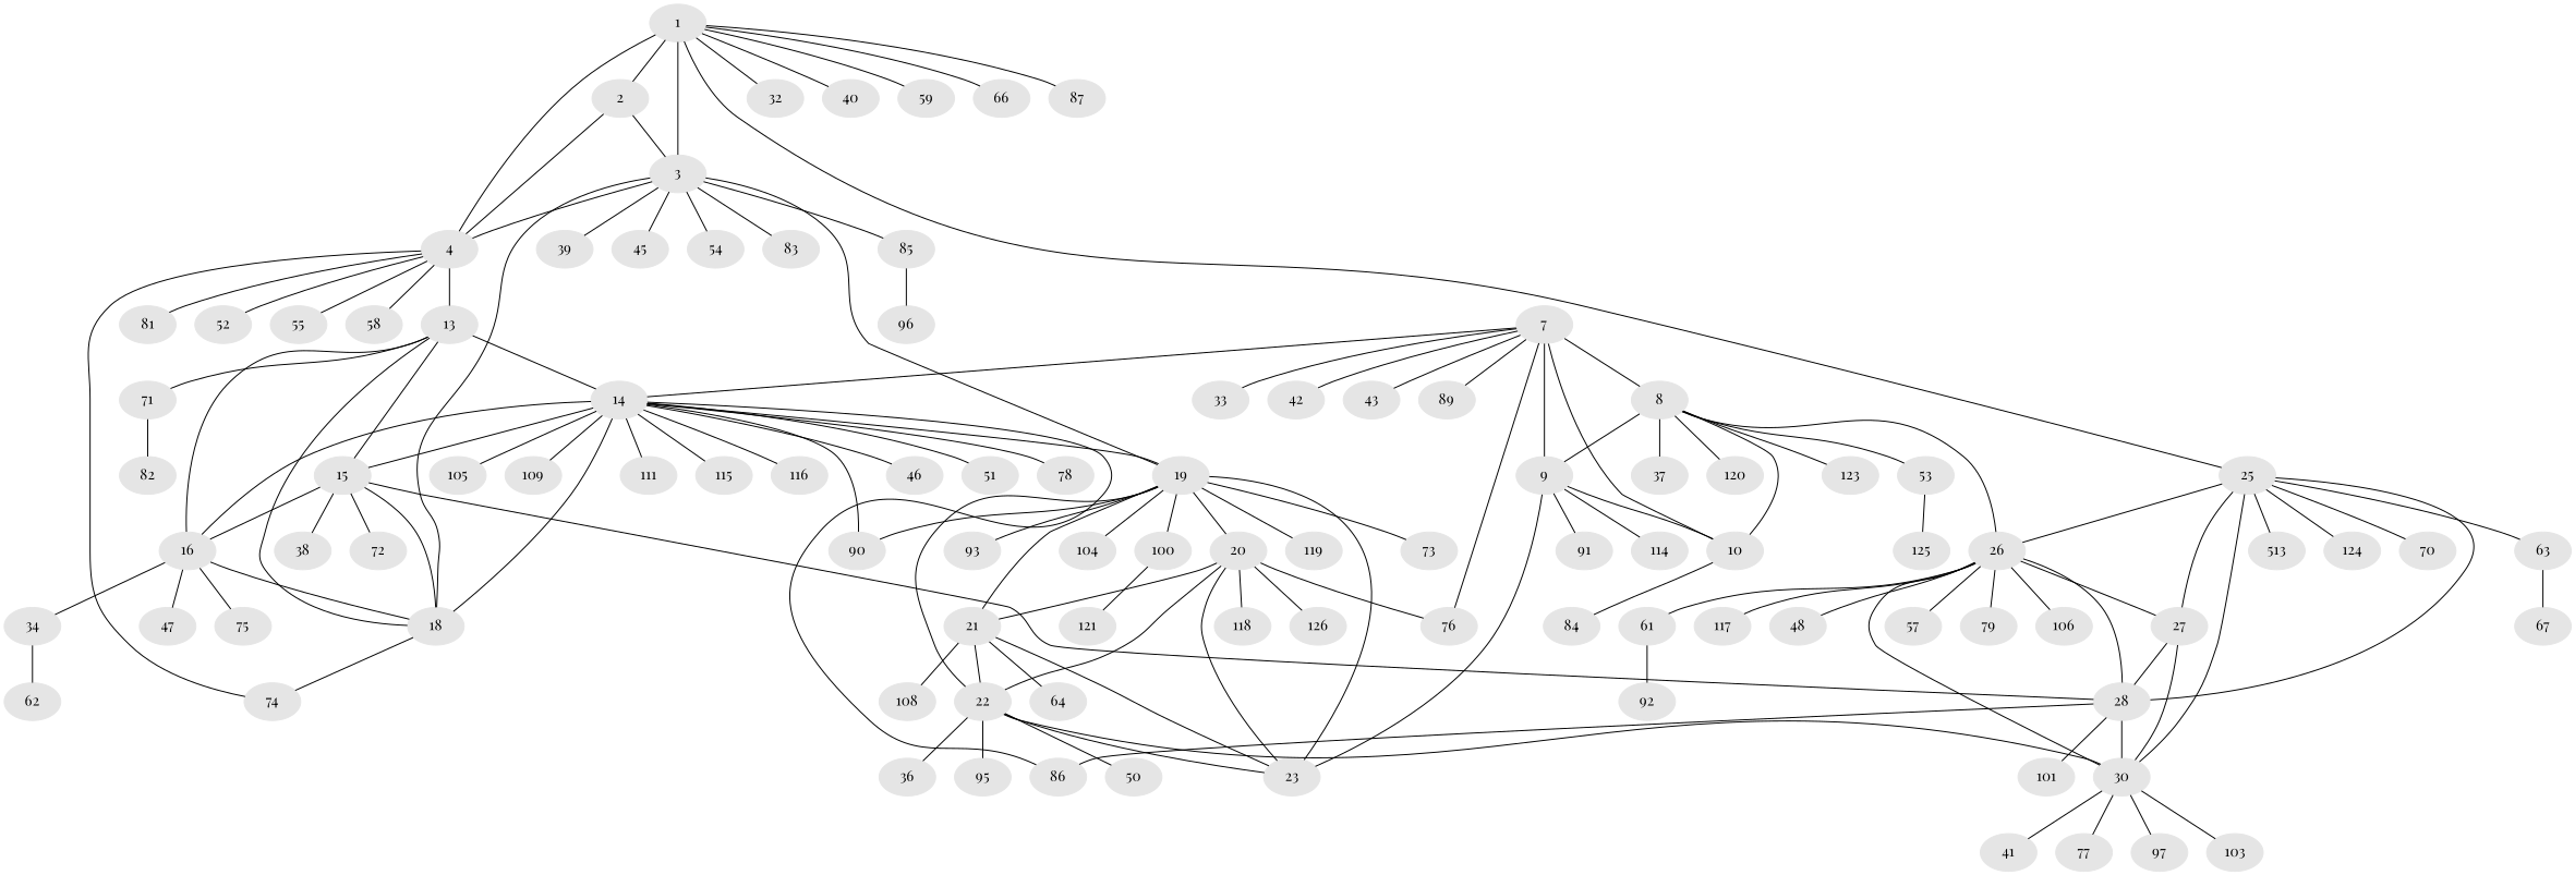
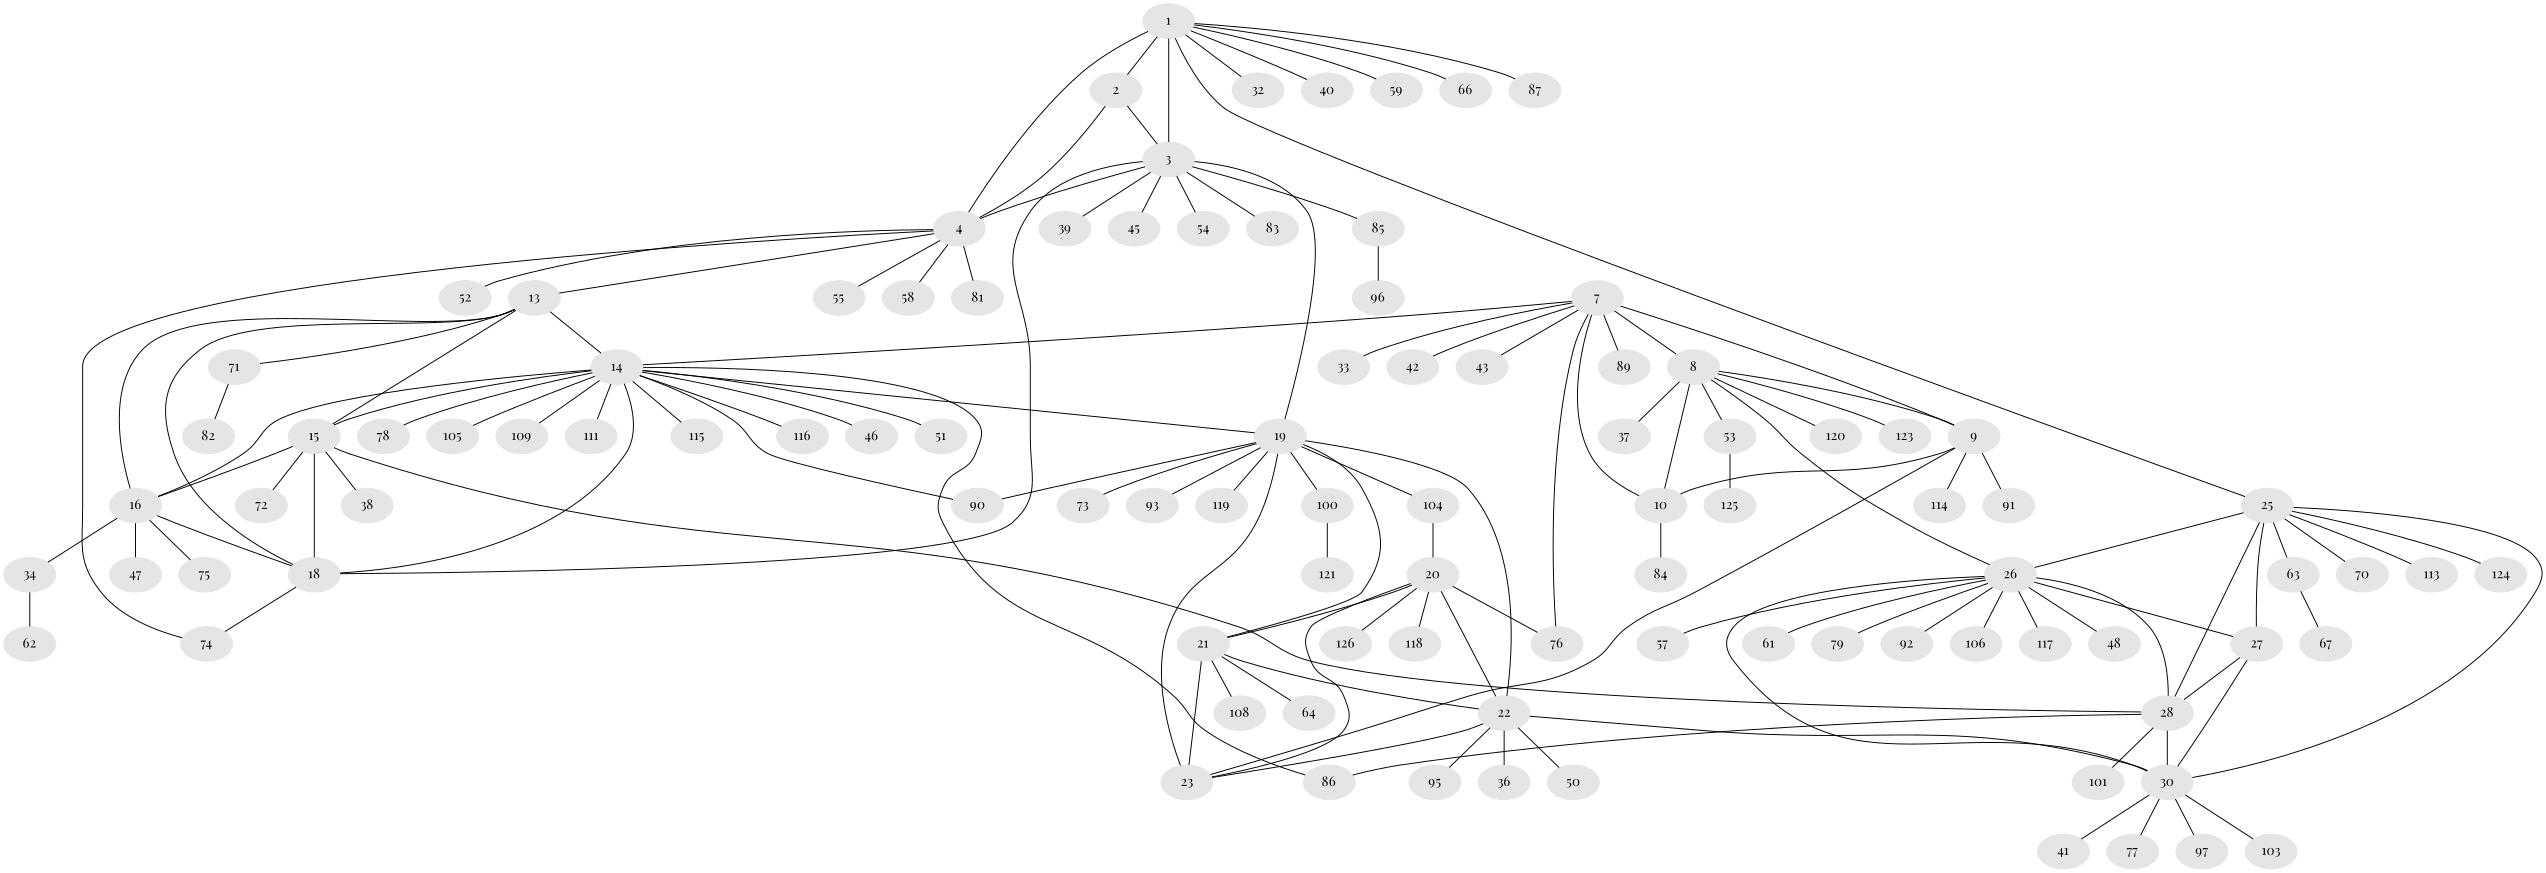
  graph {
    fontname="Playfair Display"
    node [color=gray90 fontname="Playfair Display" style=filled]
    edge [fontname="Playfair Display"]
    1 [super="+5"]
    2 [super="+99"]
    3 [super="+6"]
    4 [super="+49"]
    25 [super="+94"]
    32
    40
    59
    66
    87
    18
    19 [super="+24"]
    39
    45
    54
    83
    85 [super="+110"]
    52 [super="+88"]
    55
    58
    74
    81
    13 [super="+102"]
    26 [super="+29"]
    28
    30 [super="+56"]
    27
    63
    70
-   113 [label=513]
+   113
    124
    23 [super="+122"]
    90
    20 [super="+80"]
    21 [super="+35"]
    22 [super="+69"]
    73
    93
    100
    104
    119
    96
    8 [super="+12"]
    9 [super="+112"]
    10 [super="+31"]
    37
    53
    120
    123
    7 [super="+11"]
    14 [super="+17"]
    33
    42
    43
    76
    89
    91
    114
    84
    15 [super="+60"]
    16 [super="+44"]
    46
    51
    78
    86
    105
    109
    111
    115
    116
    48
    57
    61
    79
    92
    106
    117
    125
    71
    38
    72
    34
    47
    75
    82
    101
    62
    118
    126
    64
    108
    36 [super="+68"]
    50 [super="+65"]
    95
    121
    41
    77
    97
    103
    67
    1 -- 2 [weight=2]
    1 -- 3 [weight=4]
    1 -- 4 [weight=2]
    1 -- 25
    1 -- 32
    1 -- 40
    1 -- 59
    1 -- 66
    1 -- 87
    2 -- 3 [weight=2]
    2 -- 4
    3 -- 4 [weight=2]
    3 -- 18
    3 -- 19
    3 -- 39
    3 -- 45
    3 -- 54
    3 -- 83
    3 -- 85
    4 -- 52
    4 -- 55
    4 -- 58
    4 -- 74
    4 -- 81
    4 -- 13
    25 -- 26 [weight=2]
    25 -- 28
    25 -- 30
    25 -- 27
    25 -- 63
    25 -- 70
    25 -- 113
    25 -- 124
    18 -- 74
    19 -- 23 [weight=2]
    19 -- 90
-   19 -- 20 [weight=2]
+   104 -- 20 [weight=2]
    19 -- 21 [weight=2]
    19 -- 22 [weight=2]
    19 -- 73
    19 -- 93
    19 -- 100
    19 -- 104
    19 -- 119
    85 -- 96
    13 -- 18
    13 -- 14 [weight=2]
    13 -- 15
    13 -- 16
    13 -- 71
    26 -- 28 [weight=2]
    26 -- 30 [weight=2]
    26 -- 27 [weight=2]
    26 -- 48
    26 -- 57
    26 -- 61
    26 -- 79
-   61 -- 92
+   26 -- 92
    26 -- 106
    26 -- 117
    28 -- 30
    28 -- 86
    28 -- 101
    30 -- 41
    30 -- 77
    30 -- 97
    30 -- 103
    27 -- 28
    27 -- 30
    63 -- 67
    20 -- 23
    20 -- 21
    20 -- 22
    20 -- 76
    20 -- 118
    20 -- 126
    21 -- 23
    21 -- 22
    21 -- 64
    21 -- 108
    22 -- 30
    22 -- 23
    22 -- 36
    22 -- 50
    22 -- 95
    100 -- 121
    8 -- 26
    8 -- 9 [weight=2]
    8 -- 10 [weight=2]
    8 -- 37
    8 -- 53
    8 -- 120
    8 -- 123
    9 -- 23
    9 -- 10
    9 -- 91
    9 -- 114
    10 -- 84
    53 -- 125
    7 -- 8 [weight=4]
    7 -- 9 [weight=2]
    7 -- 10 [weight=2]
    7 -- 14
    7 -- 33
    7 -- 42
    7 -- 43
    7 -- 76
    7 -- 89
    14 -- 18 [weight=2]
    14 -- 19
    14 -- 90
    14 -- 15 [weight=2]
    14 -- 16 [weight=2]
    14 -- 46
    14 -- 51
    14 -- 78
    14 -- 86
    14 -- 105
    14 -- 109
    14 -- 111
    14 -- 115
    14 -- 116
    15 -- 18
    15 -- 28
    15 -- 16
    15 -- 38
    15 -- 72
    16 -- 18
    16 -- 34
    16 -- 47
    16 -- 75
    71 -- 82
    34 -- 62
  }
